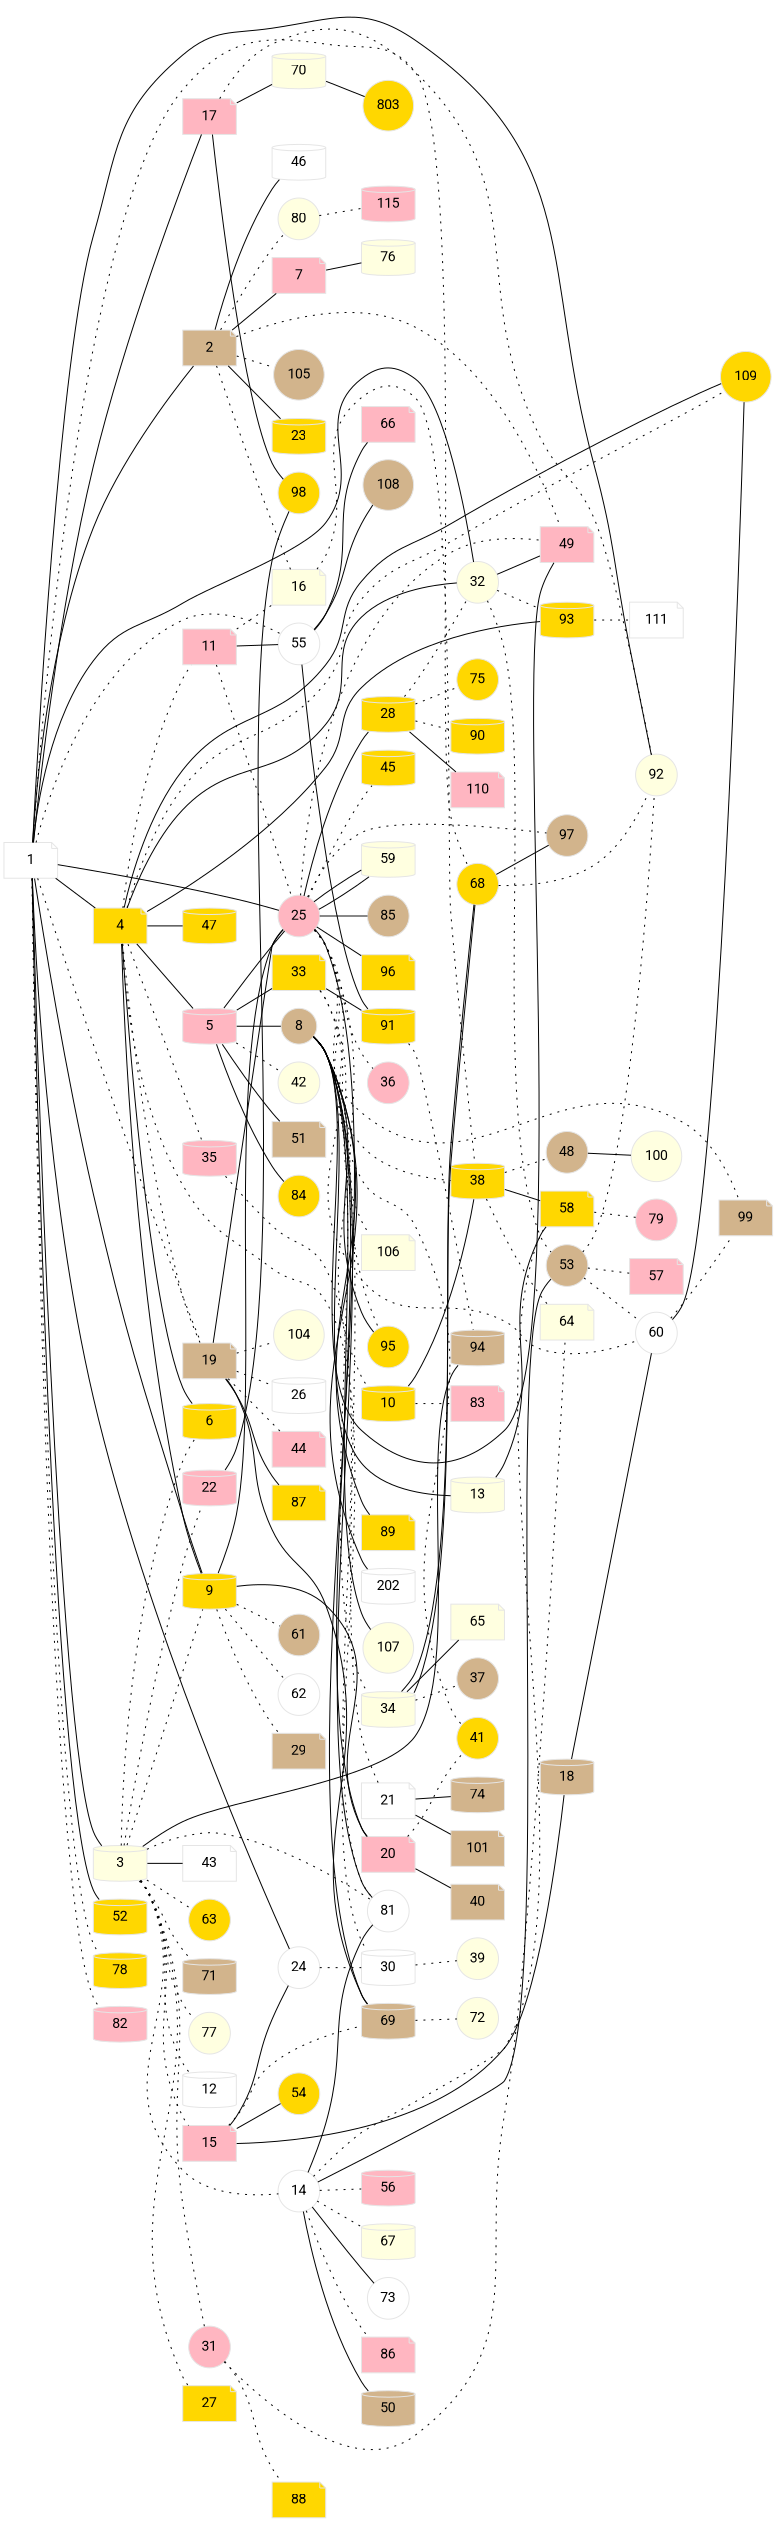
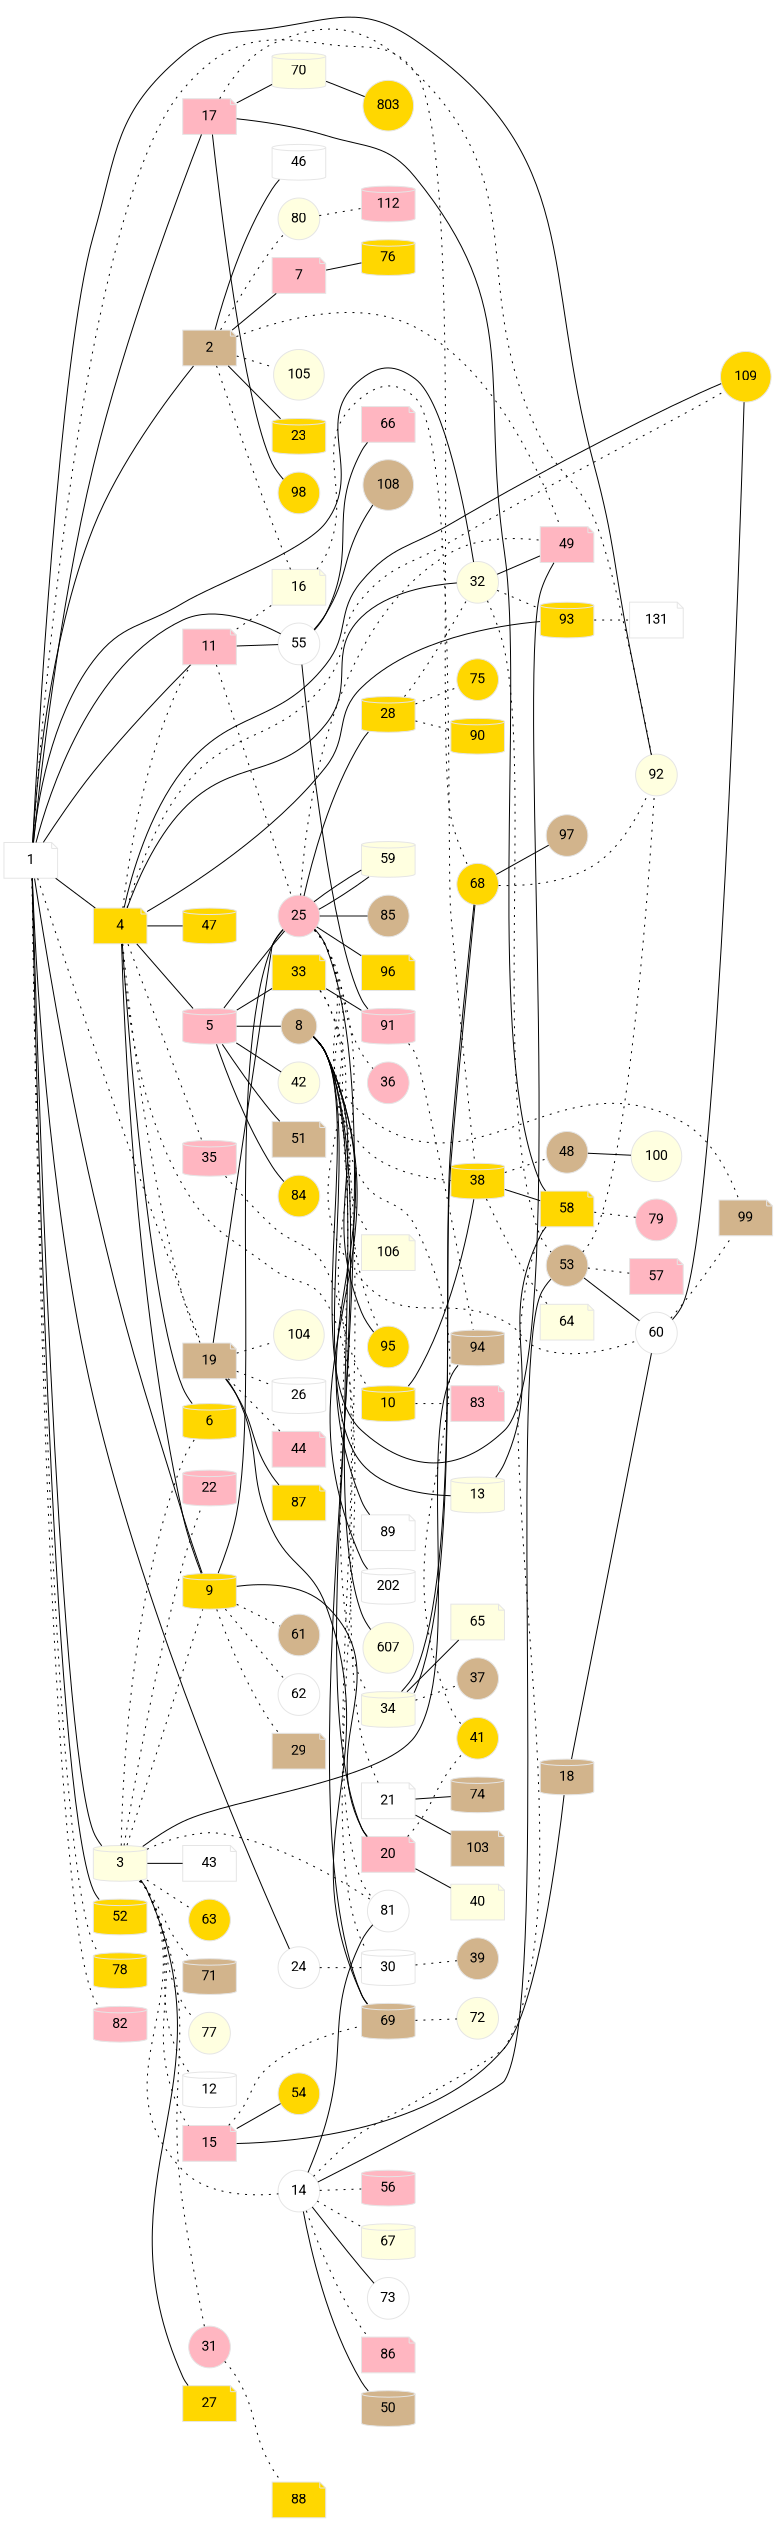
  graph {
    fontname=Roboto
    rankdir=LR
    node [color=gray90 fillcolor=gold fontname=Roboto shape=circle style=filled]
    edge [fontname=Roboto style=solid]
    1 [fillcolor=white shape=note]
    2 [fillcolor=tan shape=note]
    3 [fillcolor=lightyellow shape=cylinder]
    4 [shape=note]
    9 [shape=cylinder]
    17 [fillcolor=lightpink shape=note]
    19 [fillcolor=tan shape=note]
    24 [fillcolor=white]
    25 [fillcolor=lightpink]
    32 [fillcolor=lightyellow]
    52 [shape=cylinder]
    55 [fillcolor=white]
    68
    78 [shape=cylinder]
    82 [fillcolor=lightpink shape=cylinder]
    92 [fillcolor=lightyellow]
    7 [fillcolor=lightpink shape=note]
    16 [fillcolor=lightyellow shape=note]
    23 [shape=cylinder]
    46 [fillcolor=white shape=cylinder]
    49 [fillcolor=lightpink shape=note]
    80 [fillcolor=lightyellow]
-   105 [fillcolor=tan]
+   105 [fillcolor=lightyellow]
    6 [shape=cylinder]
    12 [fillcolor=white shape=cylinder]
    14 [fillcolor=white]
    15 [fillcolor=lightpink shape=note]
    22 [fillcolor=lightpink shape=cylinder]
    27 [shape=note]
    31 [fillcolor=lightpink]
    43 [fillcolor=white shape=note]
    63
    71 [fillcolor=tan shape=cylinder]
    77 [fillcolor=lightyellow]
    81 [fillcolor=white]
    94 [fillcolor=tan shape=cylinder]
    5 [fillcolor=lightpink shape=cylinder]
    11 [fillcolor=lightpink shape=note]
    30 [fillcolor=white shape=cylinder]
    35 [fillcolor=lightpink shape=cylinder]
    47 [shape=cylinder]
    93 [shape=cylinder]
    109
    20 [fillcolor=lightpink shape=note]
    29 [fillcolor=tan shape=note]
    61 [fillcolor=tan]
    62 [fillcolor=white]
    58 [shape=note]
    70 [fillcolor=lightyellow shape=cylinder]
    98
    69 [fillcolor=tan shape=cylinder]
    26 [fillcolor=white shape=cylinder]
    44 [fillcolor=lightpink shape=note]
    87 [shape=note]
    104 [fillcolor=lightyellow]
    95
    38 [shape=cylinder]
    41
    28 [shape=cylinder]
    36 [fillcolor=lightpink]
-   45 [shape=cylinder]
    59 [fillcolor=lightyellow shape=cylinder]
    85 [fillcolor=tan]
    96 [shape=note]
    97 [fillcolor=tan]
    99 [fillcolor=tan shape=note]
    53 [fillcolor=tan]
-   91 [shape=cylinder]
+   91 [fillcolor=lightpink shape=cylinder]
    66 [fillcolor=lightpink shape=note]
    108 [fillcolor=tan]
-   76 [fillcolor=lightyellow shape=cylinder]
-   112 [fillcolor=lightpink shape=cylinder label=115]
+   76 [shape=cylinder]
+   112 [fillcolor=lightpink shape=cylinder]
    50 [fillcolor=tan shape=cylinder]
    56 [fillcolor=lightpink shape=cylinder]
    67 [fillcolor=lightyellow shape=cylinder]
    73 [fillcolor=white]
    86 [fillcolor=lightpink shape=note]
    18 [fillcolor=tan shape=cylinder]
    54
    64 [fillcolor=lightyellow shape=note]
    88 [shape=note]
    8 [fillcolor=tan]
    33 [shape=note]
    42 [fillcolor=lightyellow]
    51 [fillcolor=tan shape=note]
    84
-   39 [fillcolor=lightyellow]
-   111 [fillcolor=white shape=note]
+   39 [fillcolor=tan]
+   111 [fillcolor=white shape=note label=131]
    10 [shape=cylinder]
    13 [fillcolor=lightyellow shape=cylinder]
    21 [fillcolor=white shape=note]
    34 [fillcolor=lightyellow shape=cylinder]
-   89 [shape=note]
+   89 [fillcolor=white shape=note]
    n94 [fillcolor=white label=202 shape=cylinder]
-   107 [fillcolor=lightyellow]
+   107 [fillcolor=lightyellow label=607]
    60 [fillcolor=white]
    106 [fillcolor=lightyellow shape=note]
    83 [fillcolor=lightpink shape=note]
-   40 [fillcolor=tan shape=note]
+   40 [fillcolor=lightyellow shape=note]
    74 [fillcolor=tan shape=cylinder]
-   101 [fillcolor=tan shape=note]
+   101 [fillcolor=tan shape=note label=103]
    37 [fillcolor=tan]
    65 [fillcolor=lightyellow shape=note]
    48 [fillcolor=tan]
    79 [fillcolor=lightpink]
    57 [fillcolor=lightpink shape=note]
    72 [fillcolor=lightyellow]
    n108 [label=803]
    75
    90 [shape=cylinder]
-   110 [fillcolor=lightpink shape=note]
    100 [fillcolor=lightyellow]
    1 -- 2
    1 -- 3
    1 -- 4
    1 -- 9
    1 -- 17
    1 -- 19 [style=dotted]
    1 -- 24
-   1 -- 25
+   1 -- 11
    1 -- 32
    1 -- 52
-   1 -- 55 [style=dotted]
+   1 -- 55
    1 -- 68 [style=dotted]
    1 -- 78 [style=dotted]
    1 -- 82 [style=dotted]
    1 -- 92
    2 -- 7
    2 -- 16 [style=dotted]
    2 -- 23
    2 -- 46
    2 -- 49 [style=dotted]
    2 -- 80 [style=dotted]
    2 -- 105 [style=dotted]
    3 -- 9 [style=dotted]
    3 -- 6 [style=dotted]
    3 -- 12 [style=dotted]
    3 -- 14 [style=dotted]
    3 -- 15 [style=dotted]
    3 -- 22 [style=dotted]
-   3 -- 27 [style=dotted]
+   3 -- 27
    3 -- 31 [style=dotted]
    3 -- 43
    3 -- 63 [style=dotted]
    3 -- 71 [style=dotted]
    3 -- 77 [style=dotted]
    3 -- 81 [style=dotted]
    3 -- 94
    4 -- 9
    4 -- 19 [style=dotted]
    4 -- 32
    4 -- 6
    4 -- 5
    4 -- 11 [style=dotted]
    4 -- 30 [style=dotted]
    4 -- 35 [style=dotted]
    4 -- 47
    4 -- 93
    4 -- 109 [style=dotted]
    4 -- 109
    9 -- 25
    9 -- 20
    9 -- 29 [style=dotted]
    9 -- 61 [style=dotted]
    9 -- 62 [style=dotted]
    17 -- 92 [style=dotted]
+   17 -- 58
    17 -- 70
    17 -- 98
    19 -- 25
    19 -- 69
    19 -- 26 [style=dotted]
    19 -- 44 [style=dotted]
    19 -- 87
    19 -- 104 [style=dotted]
    24 -- 30 [style=dotted]
    25 -- 49 [style=dotted]
    25 -- 69
    25 -- 95 [style=dotted]
    25 -- 38 [style=dotted]
    25 -- 41 [style=dotted]
    25 -- 28
    25 -- 36 [style=dotted]
-   25 -- 45 [style=dotted]
    25 -- 59
    25 -- 59
    25 -- 85
    25 -- 96
-   25 -- 97 [style=dotted]
    25 -- 99 [style=dotted]
    32 -- 49
    32 -- 93 [style=dotted]
    32 -- 53 [style=dotted]
    55 -- 91
    55 -- 66
    55 -- 108
    68 -- 92 [style=dotted]
    68 -- 97
    7 -- 76
    16 -- 38 [style=dotted]
    80 -- 112 [style=dotted]
    14 -- 81
    14 -- 58 [style=dotted]
    14 -- 53
    14 -- 50
    14 -- 56 [style=dotted]
    14 -- 67 [style=dotted]
    14 -- 73
    14 -- 86 [style=dotted]
-   15 -- 24
    15 -- 69 [style=dotted]
    15 -- 18
    15 -- 54
-   22 -- 98
-   31 -- 64 [style=dotted]
    31 -- 88 [style=dotted]
    5 -- 25
    5 -- 8
    5 -- 33
-   5 -- 42 [style=dotted]
+   5 -- 42
    5 -- 51
    5 -- 84
    11 -- 25 [style=dotted]
    11 -- 55
    11 -- 16 [style=dotted]
    30 -- 39 [style=dotted]
    35 -- 81 [style=dotted]
    93 -- 111 [style=dotted]
    20 -- 41 [style=dotted]
    20 -- 40
    58 -- 79 [style=dotted]
    70 -- n108
    69 -- 72 [style=dotted]
    38 -- 58
    38 -- 64 [style=dotted]
    38 -- 48 [style=dotted]
    28 -- 32 [style=dotted]
    28 -- 75 [style=dotted]
    28 -- 90 [style=dotted]
-   28 -- 110
    53 -- 92 [style=dotted]
-   53 -- 60 [style=dotted]
+   53 -- 60
    53 -- 57 [style=dotted]
    91 -- 94 [style=dotted]
    18 -- 60
    8 -- 49
-   8 -- 81
    8 -- 20
    8 -- 95
    8 -- 10 [style=dotted]
    8 -- 13
    8 -- 21 [style=dotted]
    8 -- 34 [style=dotted]
    8 -- 89
    8 -- n94
    8 -- 107
    33 -- 91
    33 -- 60 [style=dotted]
    33 -- 106 [style=dotted]
    10 -- 38
    10 -- 83 [style=dotted]
    13 -- 58
    21 -- 74
    21 -- 101
    34 -- 68
    34 -- 68
    34 -- 37 [style=dotted]
    34 -- 65
    60 -- 109
    60 -- 99 [style=dotted]
    48 -- 100
  }
